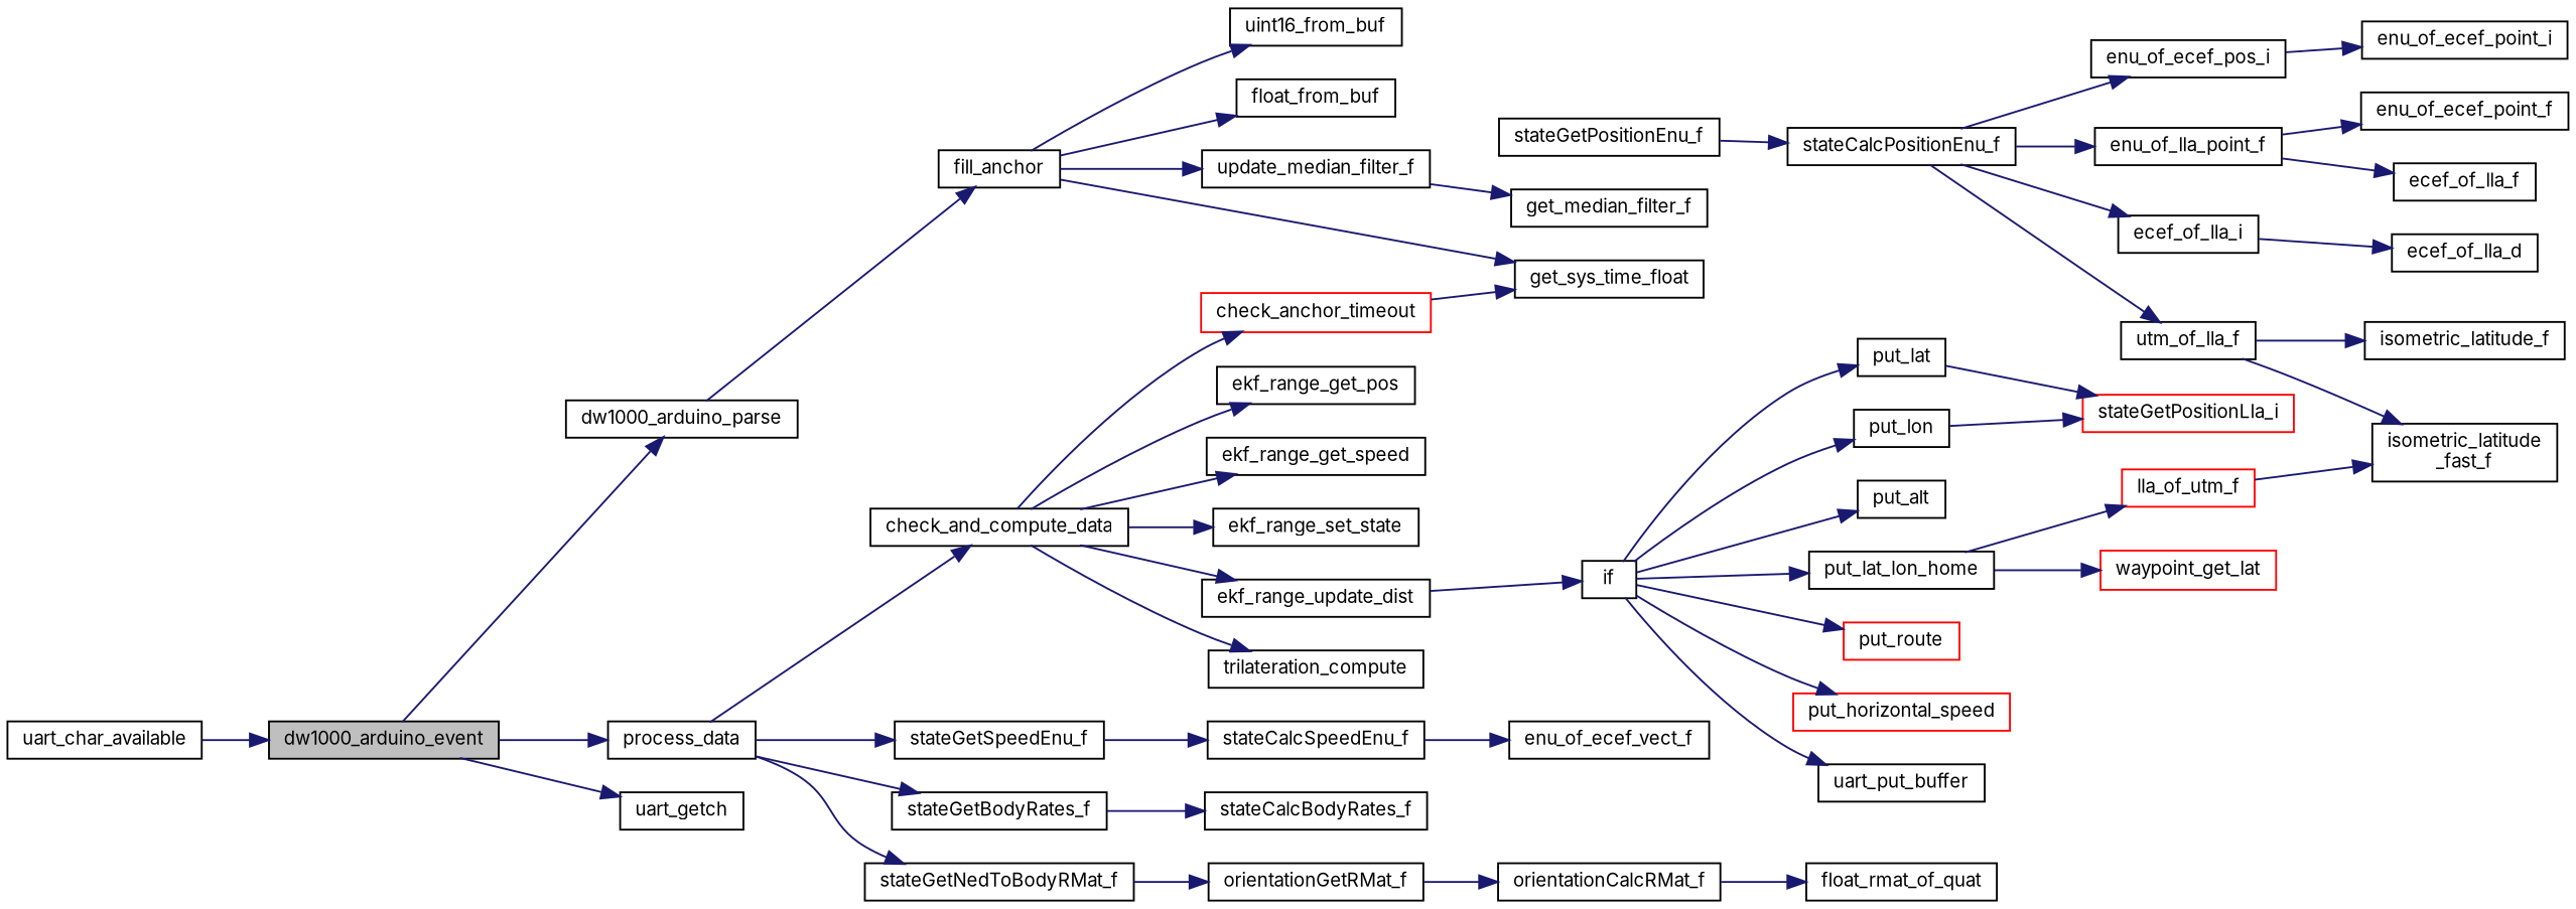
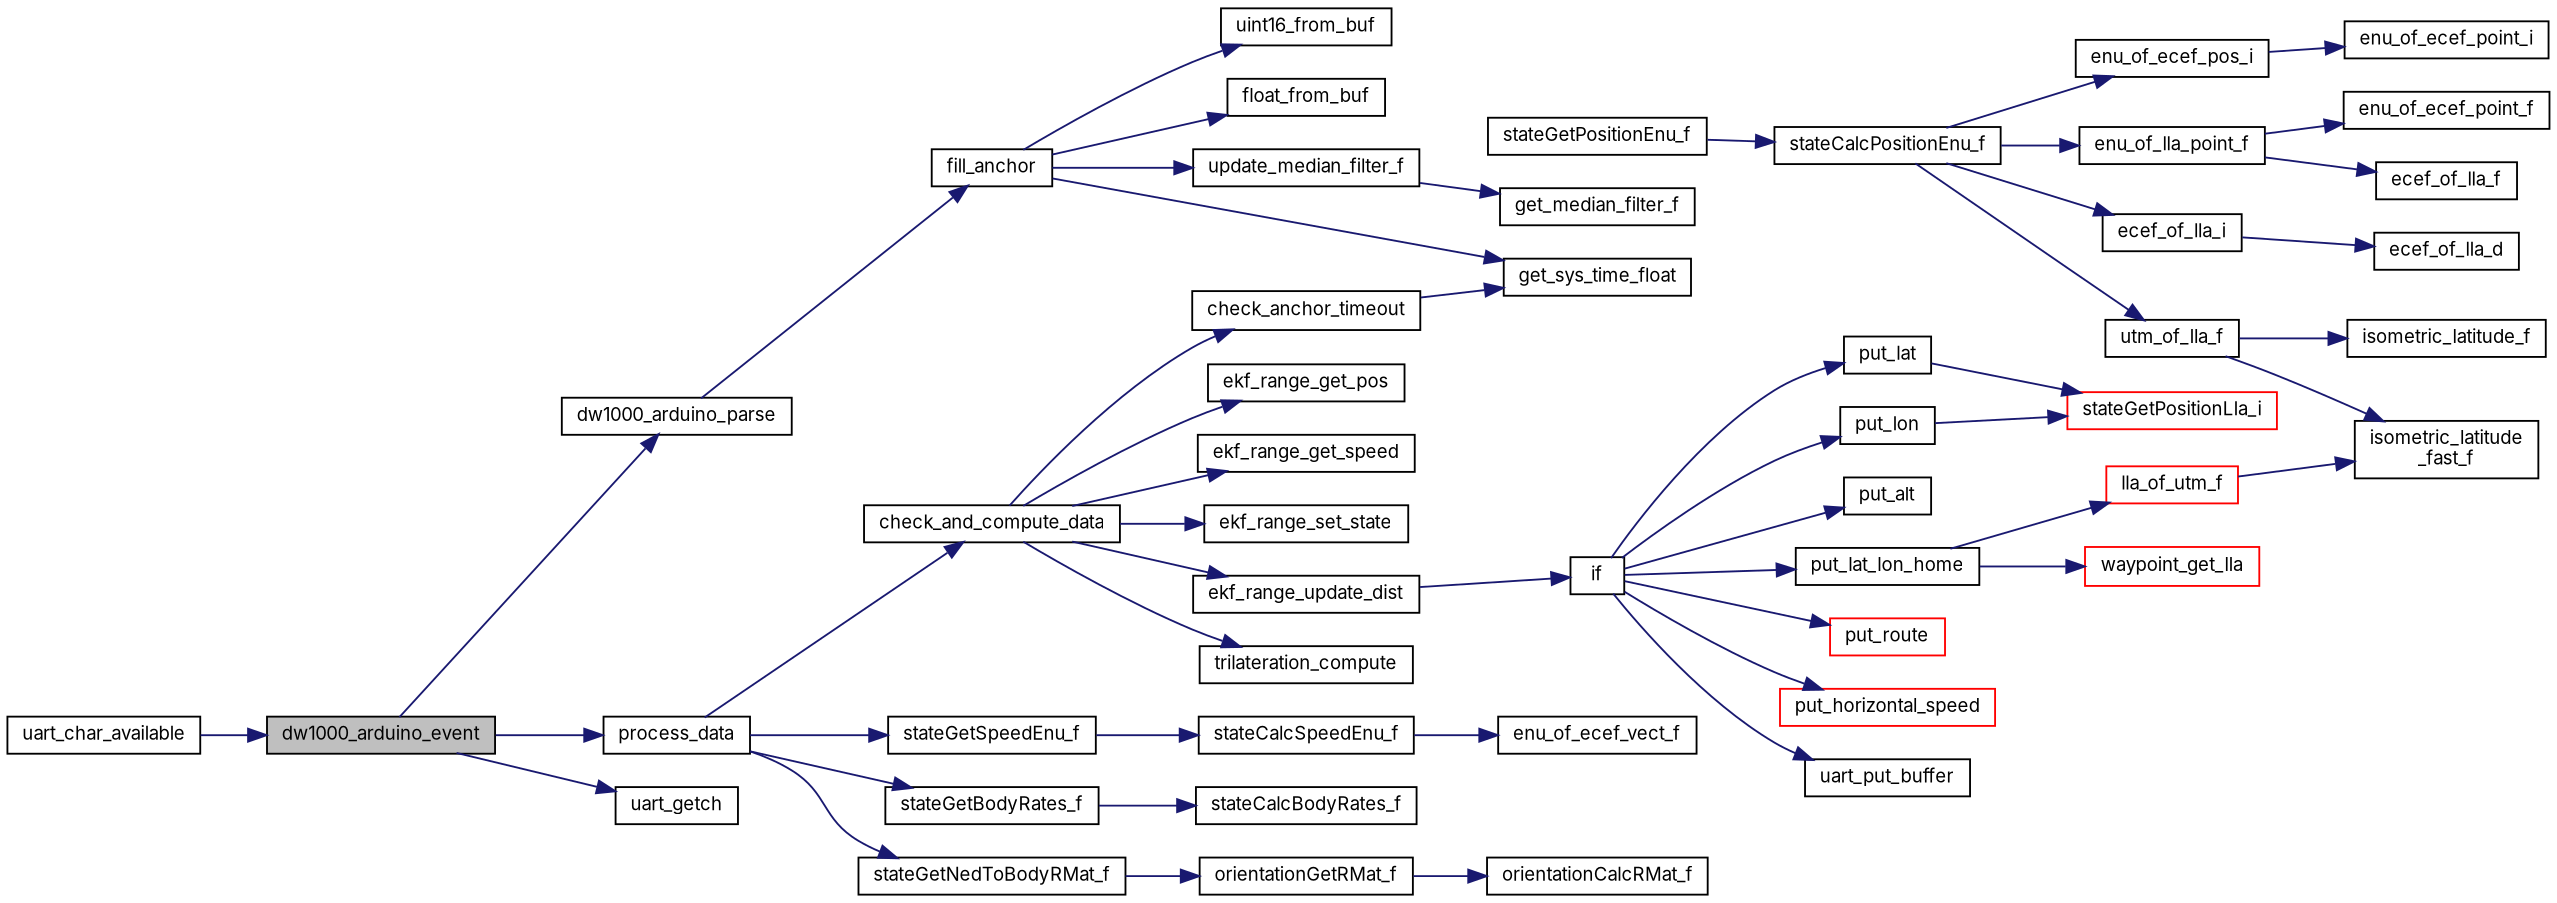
  digraph {
    fontname=Inter
    rankdir=LR
    node [color=black fillcolor=white fontname=Inter fontsize=10 shape=record style=filled]
    edge [color=midnightblue fontname=Inter fontsize=10 labelfontname=FreeSans labelfontsize=10 style=solid]
    n1 [fillcolor=grey75 fontcolor=black height=0.2 label=dw1000_arduino_event width=0.4]
    n2 [height=0.2 label=dw1000_arduino_parse width=0.4]
    n3 [height=0.2 label=process_data width=0.4]
    n4 [height=0.2 label=uart_getch width=0.4]
    n5 [height=0.2 label=fill_anchor width=0.4]
    n6 [height=0.2 label=check_and_compute_data width=0.4]
    n7 [height=0.2 label=stateGetSpeedEnu_f width=0.4]
    n8 [height=0.2 label=stateGetBodyRates_f width=0.4]
    n9 [height=0.2 label=stateGetNedToBodyRMat_f width=0.4]
    n10 [height=0.2 label=uart_char_available width=0.4]
    n11 [height=0.2 label=uint16_from_buf width=0.4]
    n12 [height=0.2 label=float_from_buf width=0.4]
    n13 [height=0.2 label=update_median_filter_f width=0.4]
    n14 [height=0.2 label=get_sys_time_float width=0.4]
    n15 [height=0.2 label=get_median_filter_f width=0.4]
-   n16 [color=red height=0.2 label=check_anchor_timeout width=0.4]
+   n16 [height=0.2 label=check_anchor_timeout width=0.4]
    n17 [height=0.2 label=ekf_range_get_pos width=0.4]
    n18 [height=0.2 label=ekf_range_get_speed width=0.4]
    n19 [height=0.2 label=ekf_range_set_state width=0.4]
    n20 [height=0.2 label=ekf_range_update_dist width=0.4]
    n21 [height=0.2 label=trilateration_compute width=0.4]
    n22 [height=0.2 label=stateGetPositionEnu_f width=0.4]
    n23 [height=0.2 label=stateCalcPositionEnu_f width=0.4]
    n24 [height=0.2 label=stateCalcSpeedEnu_f width=0.4]
    n25 [height=0.2 label=stateCalcBodyRates_f width=0.4]
    n26 [height=0.2 label=orientationGetRMat_f width=0.4]
    n27 [height=0.2 label=if width=0.4]
    n28 [height=0.2 label=put_lat width=0.4]
    n29 [height=0.2 label=put_lon width=0.4]
    n30 [height=0.2 label=put_alt width=0.4]
    n31 [height=0.2 label=put_lat_lon_home width=0.4]
    n32 [color=red height=0.2 label=put_route width=0.4]
    n33 [color=red height=0.2 label=put_horizontal_speed width=0.4]
    n34 [height=0.2 label=uart_put_buffer width=0.4]
    n35 [color=red height=0.2 label=stateGetPositionLla_i width=0.4]
    n36 [color=red height=0.2 label=lla_of_utm_f width=0.4]
-   n37 [color=red height=0.2 label=waypoint_get_lat width=0.4]
+   n37 [color=red height=0.2 label=waypoint_get_lla width=0.4]
    n38 [height=0.2 label="isometric_latitude\l_fast_f" width=0.4]
    n39 [height=0.2 label=enu_of_ecef_pos_i width=0.4]
    n40 [height=0.2 label=enu_of_lla_point_f width=0.4]
    n41 [height=0.2 label=ecef_of_lla_i width=0.4]
    n42 [height=0.2 label=utm_of_lla_f width=0.4]
    n43 [height=0.2 label=enu_of_ecef_point_f width=0.4]
    n44 [height=0.2 label=enu_of_ecef_point_i width=0.4]
    n45 [height=0.2 label=ecef_of_lla_f width=0.4]
    n46 [height=0.2 label=ecef_of_lla_d width=0.4]
    n47 [height=0.2 label=isometric_latitude_f width=0.4]
    n48 [height=0.2 label=enu_of_ecef_vect_f width=0.4]
    n49 [height=0.2 label=orientationCalcRMat_f width=0.4]
-   n50 [height=0.2 label=float_rmat_of_quat width=0.4]
    n1 -> n2
    n1 -> n3
    n1 -> n4
    n2 -> n5
    n3 -> n6
    n3 -> n7
    n3 -> n8
    n3 -> n9
    n5 -> n11
    n5 -> n12
    n5 -> n13
    n5 -> n14
    n6 -> n16
    n6 -> n17
    n6 -> n18
    n6 -> n19
    n6 -> n20
    n6 -> n21
    n7 -> n24
    n8 -> n25
    n9 -> n26
    n10 -> n1
    n13 -> n15
    n16 -> n14
    n20 -> n27
    n22 -> n23
    n23 -> n39
    n23 -> n40
    n23 -> n41
    n23 -> n42
    n24 -> n48
    n26 -> n49
    n27 -> n28
    n27 -> n29
    n27 -> n30
    n27 -> n31
    n27 -> n32
    n27 -> n33
    n27 -> n34
    n28 -> n35
    n29 -> n35
    n31 -> n36
    n31 -> n37
    n36 -> n38
    n39 -> n44
    n40 -> n43
    n40 -> n45
    n41 -> n46
    n42 -> n38
    n42 -> n47
-   n49 -> n50
  }
